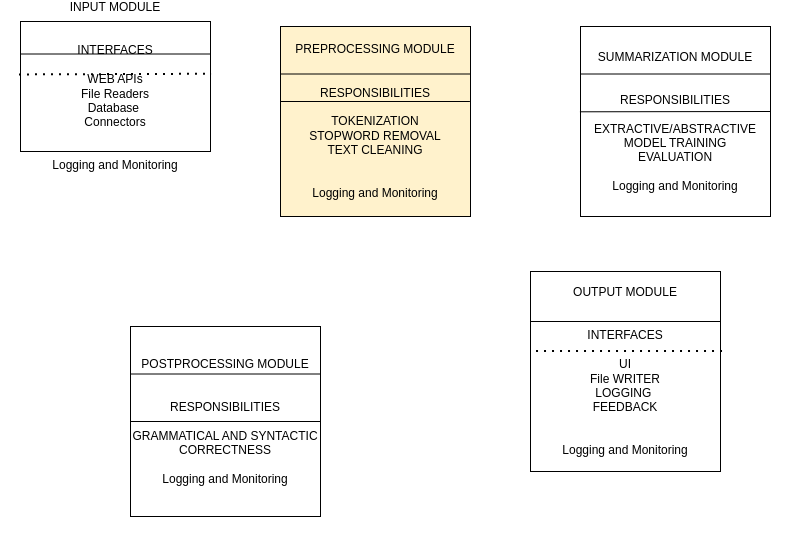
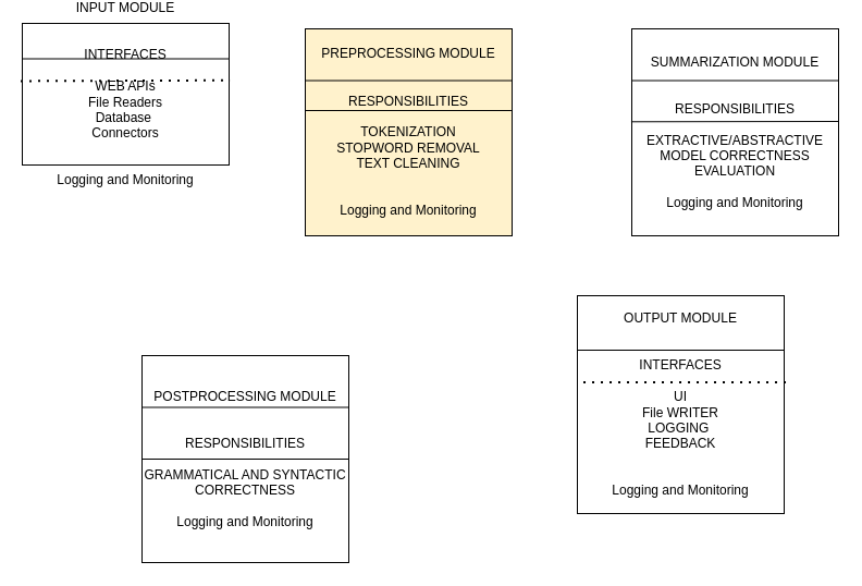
  <mxCell id="0" />
  <mxCell id="1" parent="0" />
  <mxCell id="2" value="" style="endArrow=none;dashed=1;html=1;dashPattern=1 3;strokeWidth=2;rounded=0;exitX=0;exitY=0.319;exitDx=0;exitDy=0;entryX=0.996;entryY=0.314;entryDx=0;entryDy=0;entryPerimeter=0;exitPerimeter=0;" edge="1" parent="1" source="3" target="3"><mxGeometry width="50" height="50" relative="1" as="geometry"><mxPoint x="360" y="300" as="sourcePoint" /><mxPoint x="410" y="250" as="targetPoint" /><Array as="points" /></mxGeometry></mxCell>
  <mxCell id="3" value="INPUT MODULE&lt;br&gt;&lt;br&gt;&lt;br&gt;INTERFACES&lt;br&gt;&lt;br&gt;WEB APIs&lt;br&gt;File Readers&lt;br&gt;Database&amp;nbsp;&lt;br&gt;Connectors&lt;br&gt;&lt;br&gt;&lt;br&gt;Logging and Monitoring" style="rounded=0;whiteSpace=wrap;html=1;" vertex="1" parent="1"><mxGeometry x="20" y="20" width="190" height="130" as="geometry" /></mxCell>
  <mxCell id="4" value="" style="endArrow=none;html=1;rounded=0;exitX=0;exitY=0.25;exitDx=0;exitDy=0;entryX=1;entryY=0.25;entryDx=0;entryDy=0;" edge="1" parent="1" source="3" target="3"><mxGeometry width="50" height="50" relative="1" as="geometry"><mxPoint x="360" y="250" as="sourcePoint" /><mxPoint x="410" y="200" as="targetPoint" /></mxGeometry></mxCell>
  <mxCell id="5" value="" style="endArrow=none;dashed=1;html=1;dashPattern=1 3;strokeWidth=2;rounded=0;exitX=-0.008;exitY=0.407;exitDx=0;exitDy=0;exitPerimeter=0;entryX=1.003;entryY=0.402;entryDx=0;entryDy=0;entryPerimeter=0;" edge="1" parent="1" source="3" target="3"><mxGeometry width="50" height="50" relative="1" as="geometry"><mxPoint x="360" y="250" as="sourcePoint" /><mxPoint x="410" y="200" as="targetPoint" /></mxGeometry></mxCell>
  <mxCell id="6" value="PREPROCESSING MODULE&lt;br&gt;&lt;br&gt;&lt;br&gt;RESPONSIBILITIES&lt;br&gt;&lt;br&gt;TOKENIZATION&lt;br&gt;STOPWORD REMOVAL&lt;br&gt;TEXT CLEANING&lt;br&gt;&lt;br&gt;&lt;br&gt;Logging and Monitoring" style="rounded=0;whiteSpace=wrap;html=1;fillColor=#fff2cc;" vertex="1" parent="1"><mxGeometry x="280" y="25" width="190" height="190" as="geometry" /></mxCell>
  <mxCell id="7" value="" style="endArrow=none;html=1;rounded=0;exitX=0;exitY=0.25;exitDx=0;exitDy=0;entryX=1;entryY=0.25;entryDx=0;entryDy=0;" edge="1" parent="1" source="6" target="6"><mxGeometry width="50" height="50" relative="1" as="geometry"><mxPoint x="360" y="250" as="sourcePoint" /><mxPoint x="410" y="200" as="targetPoint" /></mxGeometry></mxCell>
  <mxCell id="8" value="" style="endArrow=none;html=1;rounded=0;exitX=-0.001;exitY=0.447;exitDx=0;exitDy=0;exitPerimeter=0;entryX=0.996;entryY=0.447;entryDx=0;entryDy=0;entryPerimeter=0;" edge="1" parent="1"><mxGeometry width="50" height="50" relative="1" as="geometry"><mxPoint x="280" y="100" as="sourcePoint" /><mxPoint x="469.43" y="100" as="targetPoint" /></mxGeometry></mxCell>
- <mxCell id="9" value="SUMMARIZATION MODULE&lt;br&gt;&lt;br&gt;&lt;br&gt;RESPONSIBILITIES&lt;br&gt;&lt;br&gt;EXTRACTIVE/ABSTRACTIVE&lt;br&gt;MODEL TRAINING&lt;br&gt;EVALUATION&lt;br&gt;&lt;br&gt;Logging and Monitoring" style="rounded=0;whiteSpace=wrap;html=1;" vertex="1" parent="1"><mxGeometry x="580" y="25" width="190" height="190" as="geometry" /></mxCell>
+ <mxCell id="9" value="SUMMARIZATION MODULE&lt;br&gt;&lt;br&gt;&lt;br&gt;RESPONSIBILITIES&lt;br&gt;&lt;br&gt;EXTRACTIVE/ABSTRACTIVE&lt;br&gt;MODEL CORRECTNESS&lt;br&gt;EVALUATION&lt;br&gt;&lt;br&gt;Logging and Monitoring" style="rounded=0;whiteSpace=wrap;html=1;" vertex="1" parent="1"><mxGeometry x="580" y="25" width="190" height="190" as="geometry" /></mxCell>
  <mxCell id="10" value="" style="endArrow=none;html=1;rounded=0;exitX=1;exitY=0.25;exitDx=0;exitDy=0;entryX=0;entryY=0.25;entryDx=0;entryDy=0;" edge="1" parent="1" source="9" target="9"><mxGeometry width="50" height="50" relative="1" as="geometry"><mxPoint x="360" y="250" as="sourcePoint" /><mxPoint x="410" y="200" as="targetPoint" /></mxGeometry></mxCell>
  <mxCell id="11" value="" style="endArrow=none;html=1;rounded=0;entryX=-0.003;entryY=0.449;entryDx=0;entryDy=0;entryPerimeter=0;" edge="1" parent="1" target="9"><mxGeometry width="50" height="50" relative="1" as="geometry"><mxPoint x="770" y="110" as="sourcePoint" /><mxPoint x="410" y="200" as="targetPoint" /></mxGeometry></mxCell>
  <mxCell id="12" value="POSTPROCESSING MODULE&lt;br&gt;&lt;br&gt;&lt;br&gt;RESPONSIBILITIES&lt;br&gt;&lt;br&gt;GRAMMATICAL AND SYNTACTIC CORRECTNESS&lt;br&gt;&amp;nbsp;&lt;br&gt;Logging and Monitoring" style="rounded=0;whiteSpace=wrap;html=1;" vertex="1" parent="1"><mxGeometry x="130" y="325" width="190" height="190" as="geometry" /></mxCell>
  <mxCell id="13" value="" style="endArrow=none;html=1;rounded=0;exitX=1;exitY=0.25;exitDx=0;exitDy=0;entryX=0;entryY=0.25;entryDx=0;entryDy=0;" edge="1" parent="1" source="12" target="12"><mxGeometry width="50" height="50" relative="1" as="geometry"><mxPoint x="400" y="250" as="sourcePoint" /><mxPoint x="450" y="200" as="targetPoint" /></mxGeometry></mxCell>
  <mxCell id="14" value="" style="endArrow=none;html=1;rounded=0;exitX=1;exitY=0.5;exitDx=0;exitDy=0;entryX=0;entryY=0.5;entryDx=0;entryDy=0;" edge="1" parent="1" source="12" target="12"><mxGeometry width="50" height="50" relative="1" as="geometry"><mxPoint x="400" y="250" as="sourcePoint" /><mxPoint x="450" y="200" as="targetPoint" /></mxGeometry></mxCell>
  <mxCell id="15" value="OUTPUT MODULE&lt;br&gt;&lt;br&gt;&lt;br&gt;INTERFACES&lt;br&gt;&lt;br&gt;UI&lt;br&gt;File WRITER&lt;br&gt;LOGGING&amp;nbsp;&lt;br&gt;FEEDBACK&lt;br&gt;&lt;br&gt;&lt;br&gt;Logging and Monitoring" style="rounded=0;whiteSpace=wrap;html=1;" vertex="1" parent="1"><mxGeometry x="530" y="270" width="190" height="200" as="geometry" /></mxCell>
  <mxCell id="16" value="" style="endArrow=none;dashed=1;html=1;dashPattern=1 3;strokeWidth=2;rounded=0;exitX=1.008;exitY=0.398;exitDx=0;exitDy=0;exitPerimeter=0;entryX=0.006;entryY=0.398;entryDx=0;entryDy=0;entryPerimeter=0;" edge="1" parent="1" source="15" target="15"><mxGeometry width="50" height="50" relative="1" as="geometry"><mxPoint x="400" y="250" as="sourcePoint" /><mxPoint x="450" y="200" as="targetPoint" /></mxGeometry></mxCell>
  <mxCell id="17" value="" style="endArrow=none;html=1;rounded=0;exitX=1;exitY=0.25;exitDx=0;exitDy=0;entryX=0;entryY=0.25;entryDx=0;entryDy=0;" edge="1" parent="1" source="15" target="15"><mxGeometry width="50" height="50" relative="1" as="geometry"><mxPoint x="400" y="250" as="sourcePoint" /><mxPoint x="450" y="200" as="targetPoint" /></mxGeometry></mxCell>
